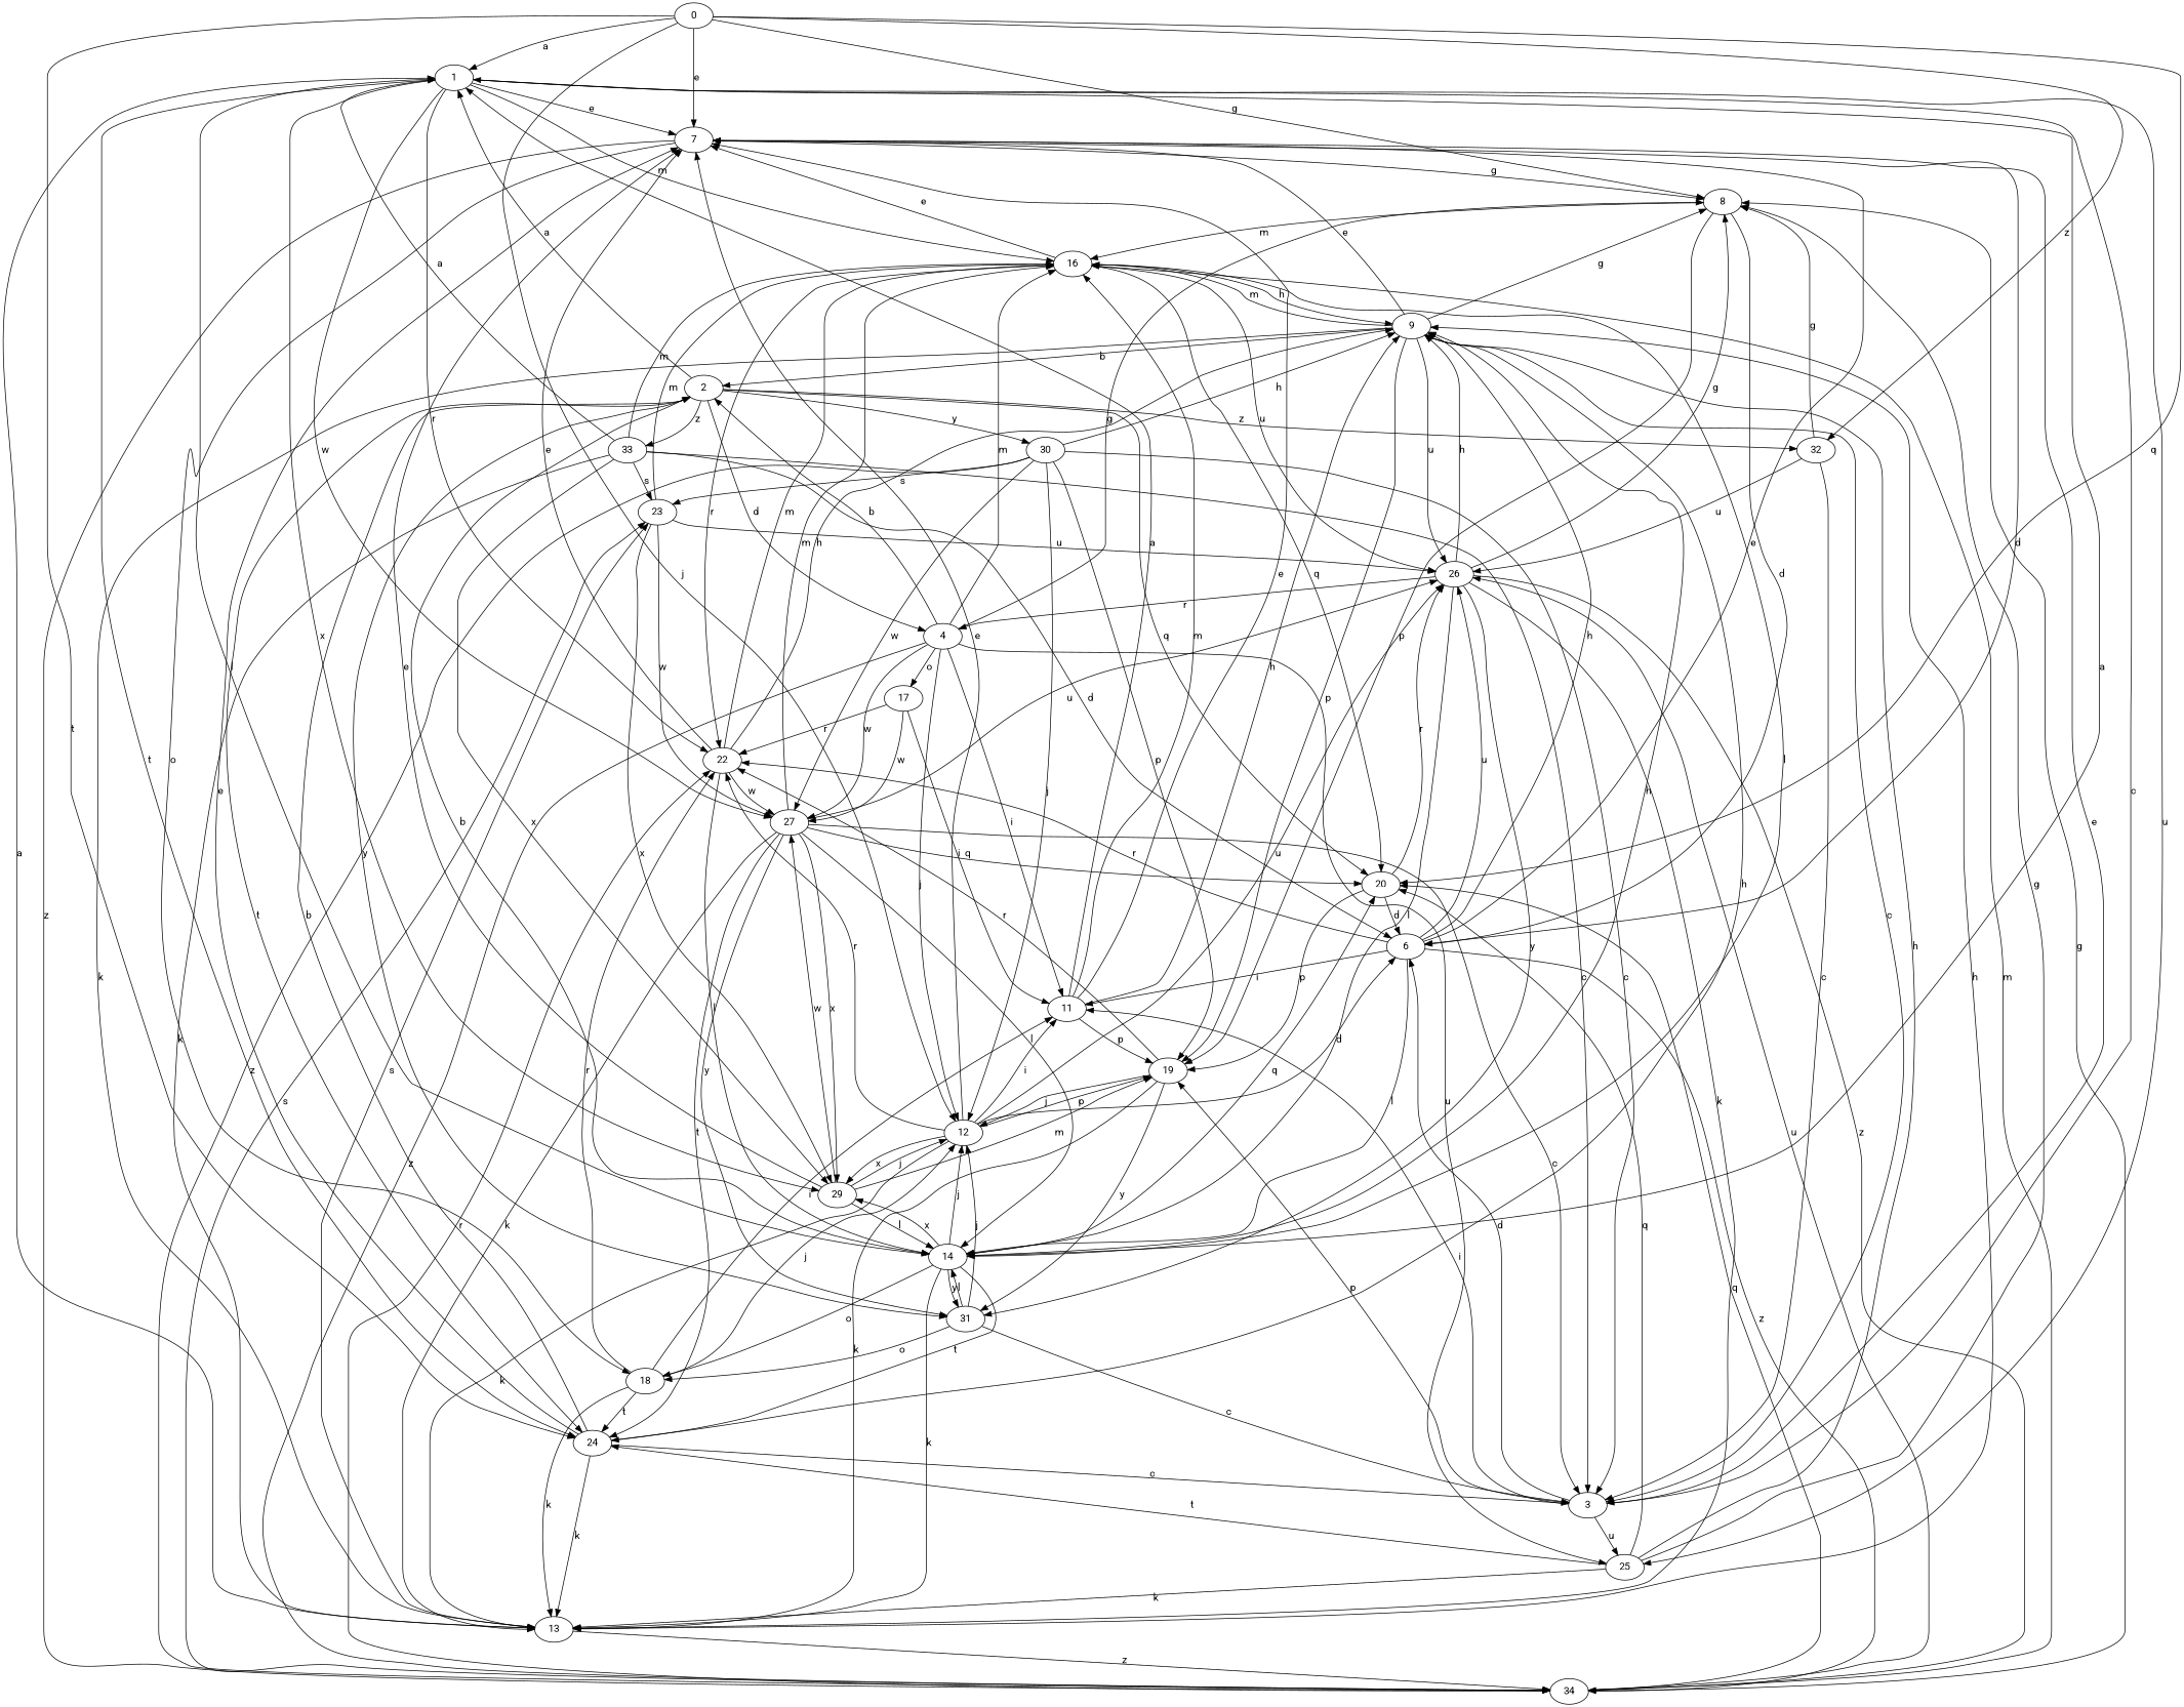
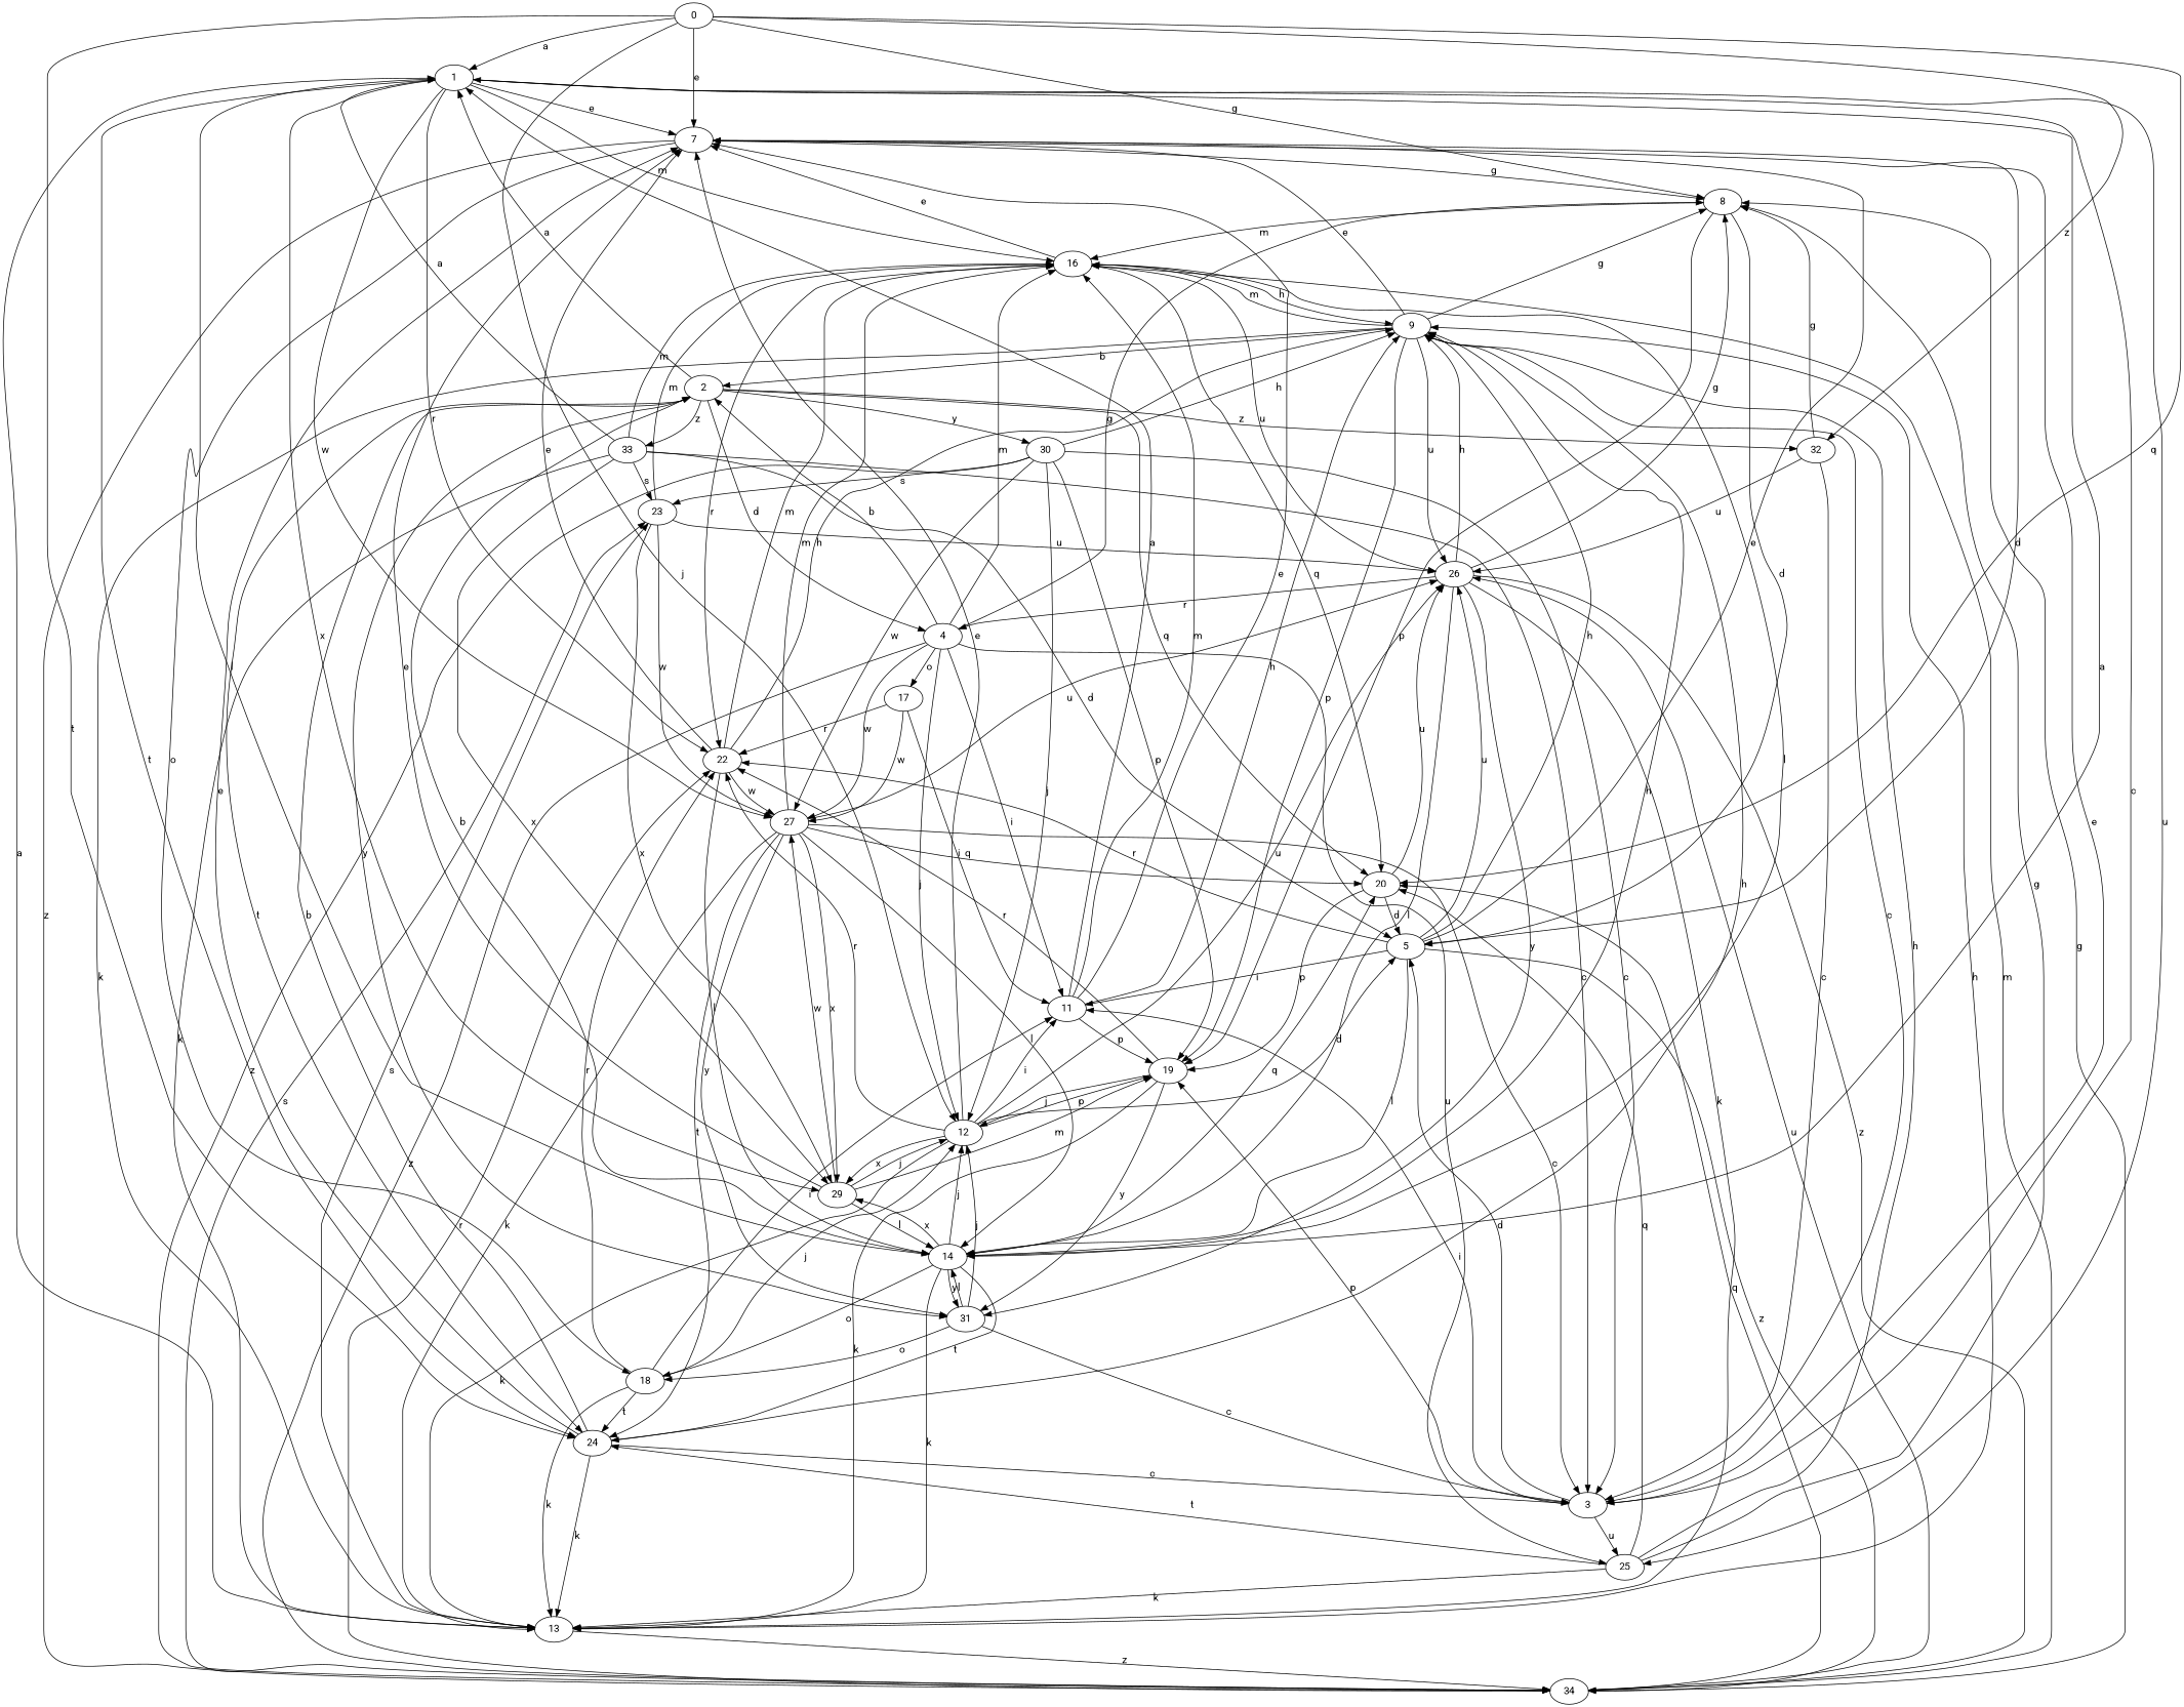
  strict digraph {
    fontname=Roboto
    node [fontname=Roboto]
    edge [fontname=Roboto]
    0
    1
    7
    8
    12
    20
    24
    32
    3
    14
    16
    22
    25
    27
    29
-   5 [label=6]
+   5
    34
    18
    19
    11
    26
    13
    2
    9
    31
    4
    30
    33
    17
    23
    0 -> 1 [label=a]
    0 -> 7 [label=e]
    0 -> 8 [label=g]
    0 -> 12 [label=j]
    0 -> 20 [label=q]
    0 -> 24 [label=t]
    0 -> 32 [label=z]
    1 -> 7 [label=e]
    1 -> 24 [label=t]
    1 -> 3 [label=c]
    1 -> 14 [label=l]
    1 -> 16 [label=m]
    1 -> 22 [label=r]
    1 -> 25 [label=u]
    1 -> 27 [label=w]
    1 -> 29 [label=x]
    7 -> 8 [label=g]
    7 -> 5 [label=d]
    7 -> 34 [label=z]
    7 -> 18 [label=o]
    8 -> 16 [label=m]
    8 -> 5 [label=d]
    8 -> 19 [label=p]
    12 -> 7 [label=e]
    12 -> 22 [label=r]
    12 -> 29 [label=x]
    12 -> 5 [label=d]
    12 -> 19 [label=p]
    12 -> 11 [label=i]
    12 -> 26 [label=u]
    12 -> 13 [label=k]
    20 -> 5 [label=d]
    20 -> 19 [label=p]
-   20 -> 26 [label=r]
+   20 -> 26 [label=u]
    24 -> 7 [label=e]
    24 -> 3 [label=c]
    24 -> 13 [label=k]
    24 -> 2 [label=b]
    24 -> 9 [label=h]
    32 -> 8 [label=g]
    32 -> 3 [label=c]
    32 -> 26 [label=u]
    3 -> 7 [label=e]
    3 -> 25 [label=u]
    3 -> 5 [label=d]
    3 -> 19 [label=p]
    3 -> 11 [label=i]
    14 -> 1 [label=a]
    14 -> 12 [label=j]
    14 -> 20 [label=q]
    14 -> 24 [label=t]
    14 -> 29 [label=x]
    14 -> 18 [label=o]
    14 -> 13 [label=k]
    14 -> 2 [label=b]
    14 -> 9 [label=h]
    14 -> 31 [label=y]
    16 -> 7 [label=e]
    16 -> 20 [label=q]
    16 -> 14 [label=l]
    16 -> 22 [label=r]
    16 -> 26 [label=u]
    16 -> 9 [label=h]
    22 -> 7 [label=e]
    22 -> 14 [label=l]
    22 -> 16 [label=m]
    22 -> 27 [label=w]
    22 -> 9 [label=h]
    25 -> 8 [label=g]
    25 -> 20 [label=q]
    25 -> 24 [label=t]
    25 -> 13 [label=k]
    25 -> 9 [label=h]
    27 -> 20 [label=q]
    27 -> 24 [label=t]
    27 -> 3 [label=c]
    27 -> 14 [label=l]
    27 -> 16 [label=m]
    27 -> 29 [label=x]
    27 -> 26 [label=u]
    27 -> 13 [label=k]
    27 -> 31 [label=y]
    29 -> 7 [label=e]
    29 -> 12 [label=j]
    29 -> 14 [label=l]
    29 -> 27 [label=w]
    29 -> 19 [label=m]
    5 -> 7 [label=e]
    5 -> 14 [label=l]
    5 -> 22 [label=r]
    5 -> 34 [label=z]
    5 -> 11 [label=i]
    5 -> 26 [label=u]
    5 -> 9 [label=h]
    34 -> 8 [label=g]
    34 -> 20 [label=q]
    34 -> 16 [label=m]
    34 -> 22 [label=r]
    34 -> 26 [label=u]
    34 -> 23 [label=s]
    18 -> 12 [label=j]
    18 -> 24 [label=t]
    18 -> 22 [label=r]
    18 -> 11 [label=i]
    18 -> 13 [label=k]
    19 -> 12 [label=j]
    19 -> 22 [label=r]
    19 -> 13 [label=k]
    19 -> 31 [label=y]
    11 -> 1 [label=a]
    11 -> 7 [label=e]
    11 -> 16 [label=m]
    11 -> 19 [label=p]
    11 -> 9 [label=h]
    26 -> 8 [label=g]
    26 -> 14 [label=l]
    26 -> 34 [label=z]
    26 -> 13 [label=k]
    26 -> 9 [label=h]
    26 -> 31 [label=y]
    26 -> 4 [label=r]
    13 -> 1 [label=a]
    13 -> 34 [label=z]
    13 -> 9 [label=h]
    13 -> 23 [label=s]
    2 -> 1 [label=a]
    2 -> 20 [label=q]
    2 -> 24 [label=t]
    2 -> 32 [label=z]
    2 -> 31 [label=y]
    2 -> 4 [label=d]
    2 -> 30 [label=y]
    2 -> 33 [label=z]
    9 -> 7 [label=e]
    9 -> 8 [label=g]
    9 -> 3 [label=c]
    9 -> 16 [label=m]
    9 -> 19 [label=p]
    9 -> 26 [label=u]
    9 -> 13 [label=k]
    9 -> 2 [label=b]
    31 -> 12 [label=j]
    31 -> 3 [label=c]
    31 -> 14 [label=l]
    31 -> 18 [label=o]
    4 -> 8 [label=g]
    4 -> 12 [label=j]
    4 -> 16 [label=m]
    4 -> 25 [label=u]
    4 -> 27 [label=w]
    4 -> 34 [label=z]
    4 -> 11 [label=i]
    4 -> 2 [label=b]
    4 -> 17 [label=o]
    30 -> 12 [label=j]
    30 -> 3 [label=c]
    30 -> 27 [label=w]
    30 -> 34 [label=z]
    30 -> 19 [label=p]
    30 -> 9 [label=h]
    30 -> 23 [label=s]
    33 -> 1 [label=a]
    33 -> 3 [label=c]
    33 -> 16 [label=m]
    33 -> 29 [label=x]
    33 -> 5 [label=d]
    33 -> 13 [label=k]
    33 -> 23 [label=s]
    17 -> 22 [label=r]
    17 -> 27 [label=w]
    17 -> 11 [label=i]
    23 -> 16 [label=m]
    23 -> 27 [label=w]
    23 -> 29 [label=x]
    23 -> 26 [label=u]
  }
